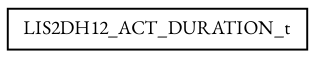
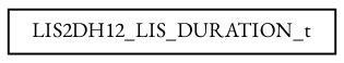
  digraph {
    rankdir=LR
    fontname="EB Garamond"
-   n1 [color=black fillcolor=white fontname="EB Garamond" fontsize=10 height=0.2 label=LIS2DH12_ACT_DURATION_t shape=record style=filled width=0.4]
+   n1 [color=black fillcolor=white fontname="EB Garamond" fontsize=10 height=0.2 label=LIS2DH12_LIS_DURATION_t shape=record style=filled width=0.4]
  }
